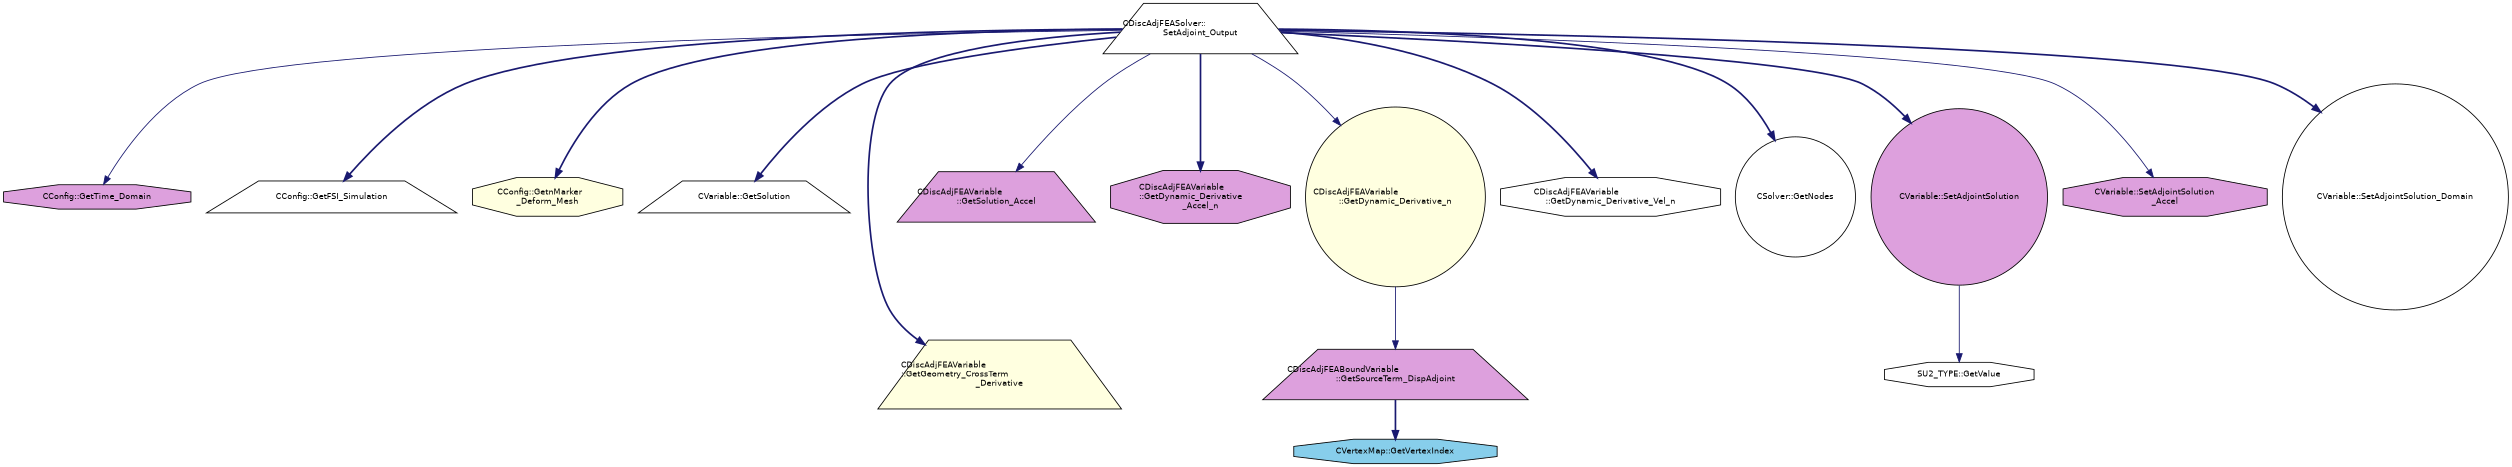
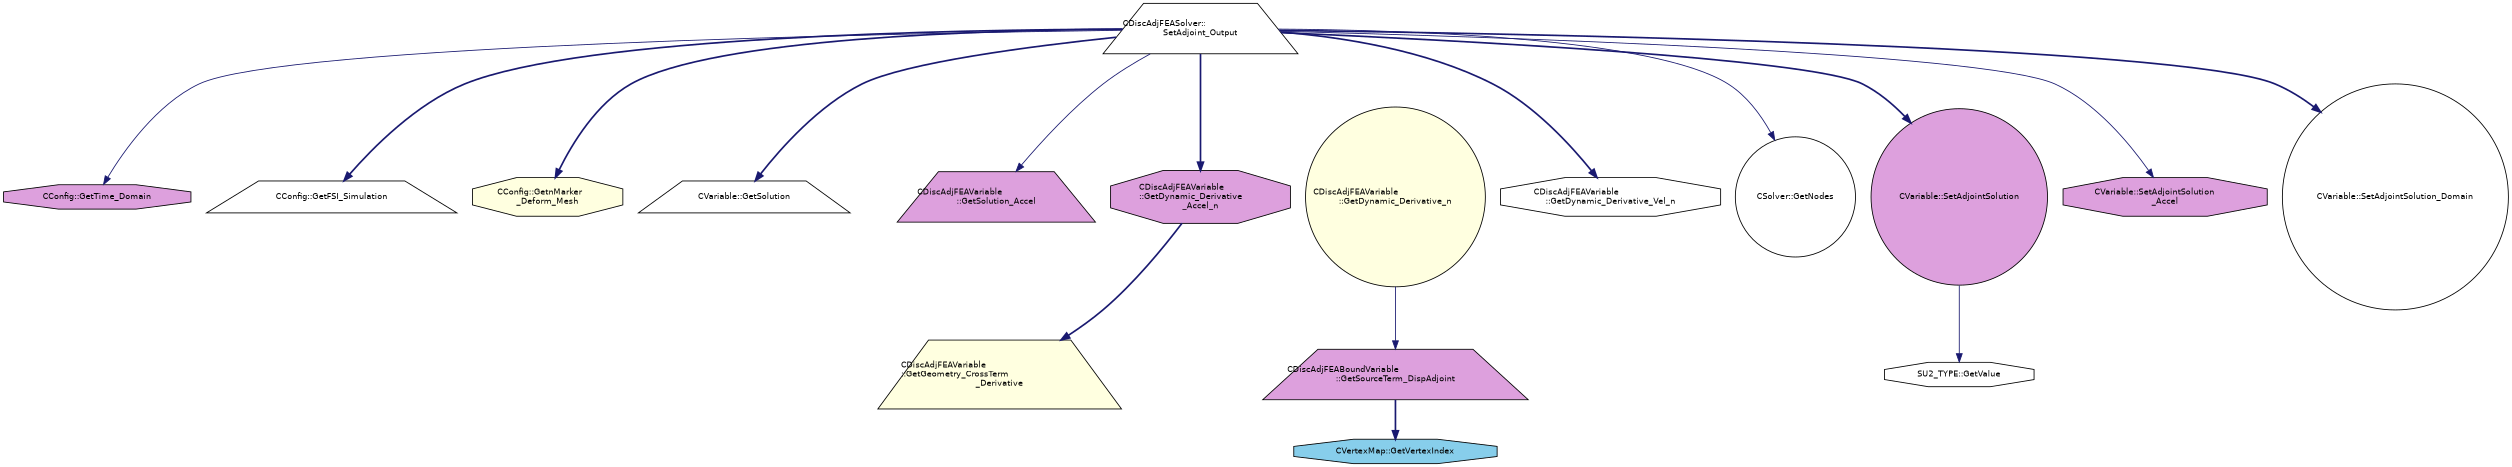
  digraph {
    fontname="DejaVu Sans"
    rankdir=TB
    node [color=black fillcolor=white fontname="DejaVu Sans" fontsize=10 shape=octagon style=filled]
    edge [color=midnightblue fontname="DejaVu Sans" fontsize=10 labelfontname=Helvetica labelfontsize=10 style=bold]
    n1 [fontcolor=black height=0.2 label="CDiscAdjFEASolver::\lSetAdjoint_Output" shape=trapezium width=0.4]
    n2 [fillcolor=plum height=0.2 label="CConfig::GetTime_Domain" width=0.4]
    n3 [height=0.2 label="CConfig::GetFSI_Simulation" shape=trapezium width=0.4]
    n4 [fillcolor=lightyellow height=0.2 label="CConfig::GetnMarker\l_Deform_Mesh" width=0.4]
    n5 [height=0.2 label="CVariable::GetSolution" shape=trapezium width=0.4]
    n6 [fillcolor=lightyellow height=0.2 label="CDiscAdjFEAVariable\l::GetGeometry_CrossTerm\l_Derivative" shape=trapezium width=0.4]
    n7 [fillcolor=plum height=0.2 label="CDiscAdjFEAVariable\l::GetSolution_Accel" shape=trapezium width=0.4]
    n8 [fillcolor=lightyellow height=0.2 label="CDiscAdjFEAVariable\l::GetDynamic_Derivative_n" shape=circle width=0.4]
    n9 [fillcolor=plum height=0.2 label="CDiscAdjFEAVariable\l::GetDynamic_Derivative\l_Accel_n" width=0.4]
    n10 [height=0.2 label="CDiscAdjFEAVariable\l::GetDynamic_Derivative_Vel_n" width=0.4]
    n11 [height=0.2 label="CSolver::GetNodes" shape=circle width=0.4]
    n12 [fillcolor=plum height=0.2 label="CVariable::SetAdjointSolution" shape=circle width=0.4]
    n13 [fillcolor=plum height=0.2 label="CVariable::SetAdjointSolution\l_Accel" width=0.4]
    n14 [height=0.2 label="CVariable::SetAdjointSolution_Domain" shape=circle width=0.4]
    n15 [fillcolor=plum height=0.2 label="CDiscAdjFEABoundVariable\l::GetSourceTerm_DispAdjoint" shape=trapezium width=0.4]
    n16 [fillcolor=skyblue height=0.2 label="CVertexMap::GetVertexIndex" width=0.4]
    n17 [height=0.2 label="SU2_TYPE::GetValue" width=0.4]
    n1 -> n2 [style=solid]
    n1 -> n3
    n1 -> n4
    n1 -> n5
-   n1 -> n6
+   n9 -> n6
    n1 -> n7 [style=solid]
-   n1 -> n8 [style=solid]
    n1 -> n9
    n1 -> n10
-   n1 -> n11
+   n1 -> n11 [style=solid]
    n1 -> n12
    n1 -> n13 [style=solid]
    n1 -> n14
    n8 -> n15 [style=solid]
    n12 -> n17 [style=solid]
    n15 -> n16
  }
